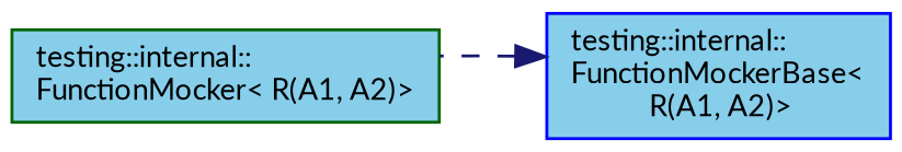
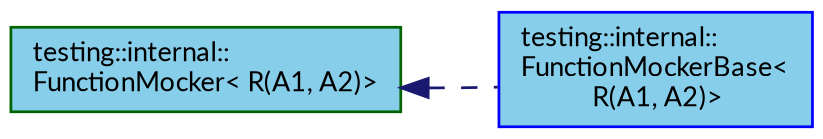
  digraph {
    rankdir=LR
    fontname=Lato
    node [fillcolor=skyblue fontname=Lato fontsize=10 shape=record style=filled]
    n1 [color=darkgreen fontcolor=black height=0.2 label="testing::internal::\lFunctionMocker\< R(A1, A2)\>" width=0.4]
    n2 [color=blue height=0.2 label="testing::internal::\lFunctionMockerBase\<\l R(A1, A2)\>" width=0.4]
-   n2 -> n1 [color=midnightblue dir=back fontname=Lato fontsize=10 labelfontname=Helvetica labelfontsize=10 style=dashed]
+   n1 -> n2 [color=midnightblue dir=back fontname=Lato fontsize=10 labelfontname=Helvetica labelfontsize=10 style=dashed]
  }
